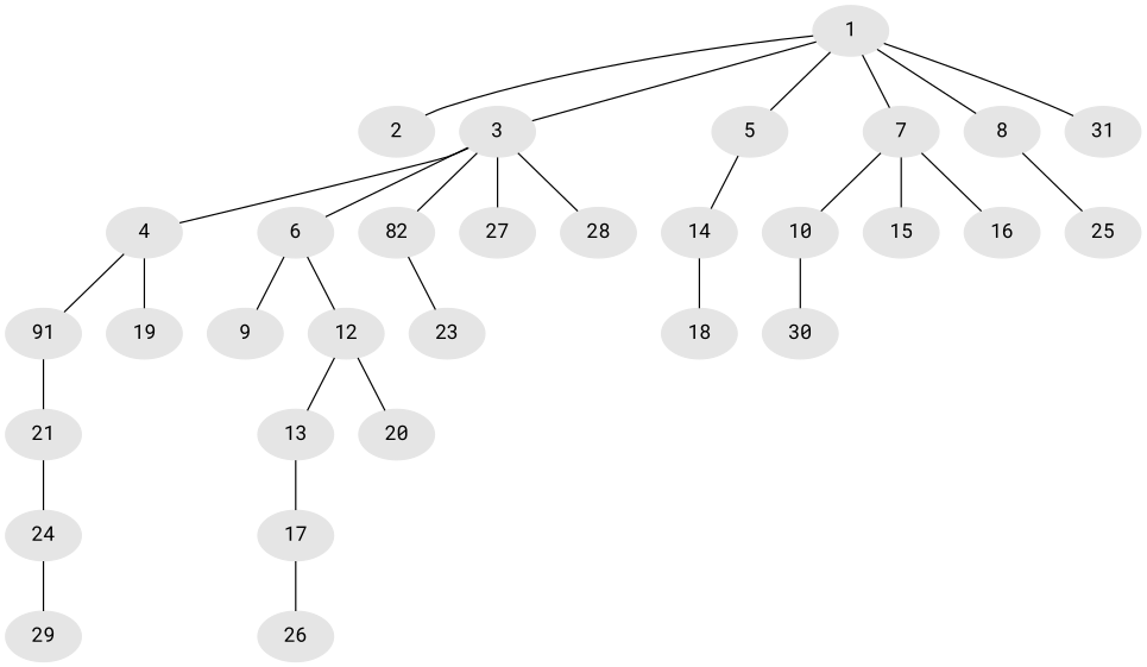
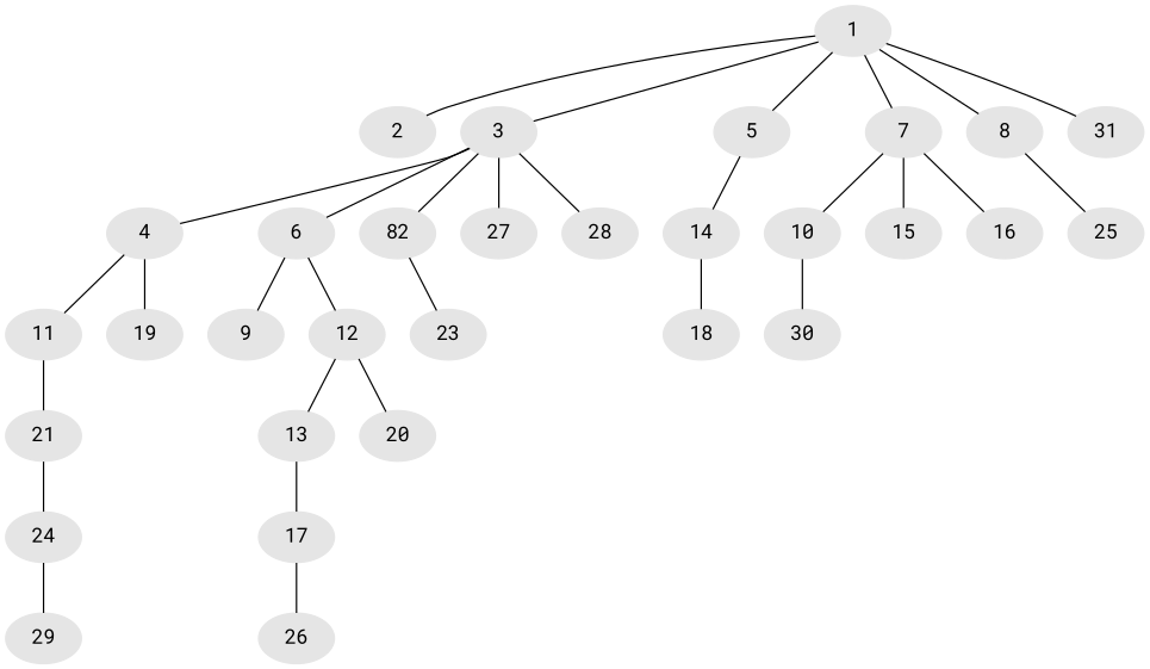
  graph {
    fontname="Roboto Mono"
    node [color=gray90 fontname="Roboto Mono" style=filled]
    edge [fontname="Roboto Mono" weight=1.0]
    1
    2
    3
    5
    7
    8
    31
    4
    6
    n10 [label=82]
    27
    28
    14
    10
    15
    16
    25
-   11 [label=91]
+   11
    19
    9
    12
    23
    21
    18
    13
    20
    30
    24
    17
    26
    29
    1 -- 2
    1 -- 3
    1 -- 5
    1 -- 7
    1 -- 8
    1 -- 31
    3 -- 4
    3 -- 6
    3 -- n10
    3 -- 27
    3 -- 28
    5 -- 14
    7 -- 10
    7 -- 15 [weight=4.0]
    7 -- 16
    8 -- 25
    4 -- 11
    4 -- 19
    6 -- 9
    6 -- 12
    n10 -- 23
    14 -- 18
    10 -- 30
    11 -- 21
    12 -- 13
    12 -- 20
    21 -- 24
    13 -- 17 [weight=4.0]
    24 -- 29
    17 -- 26
  }
